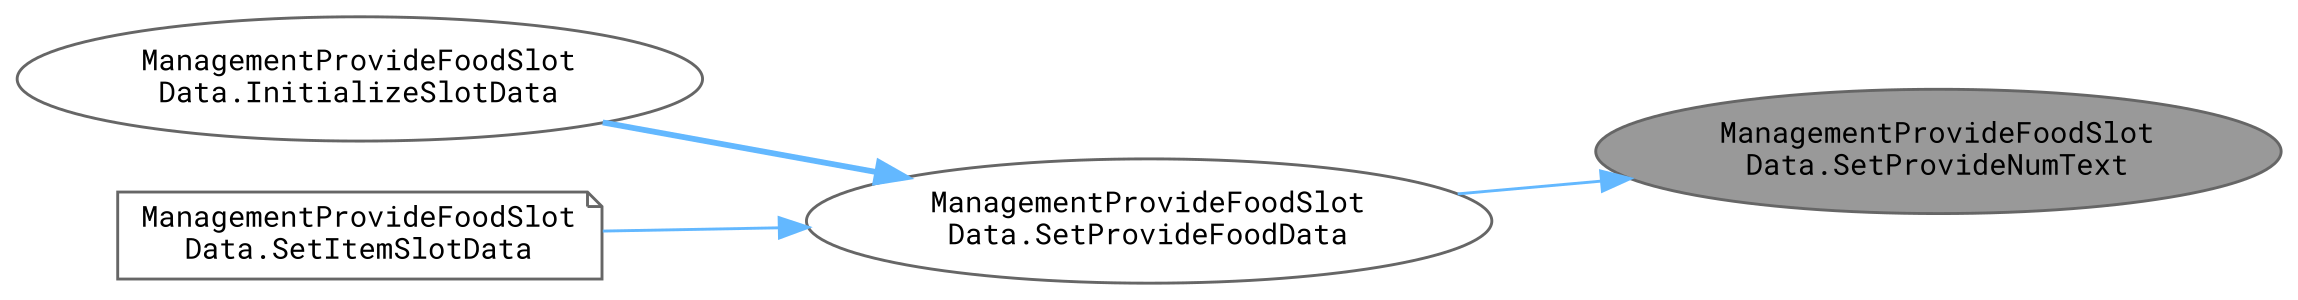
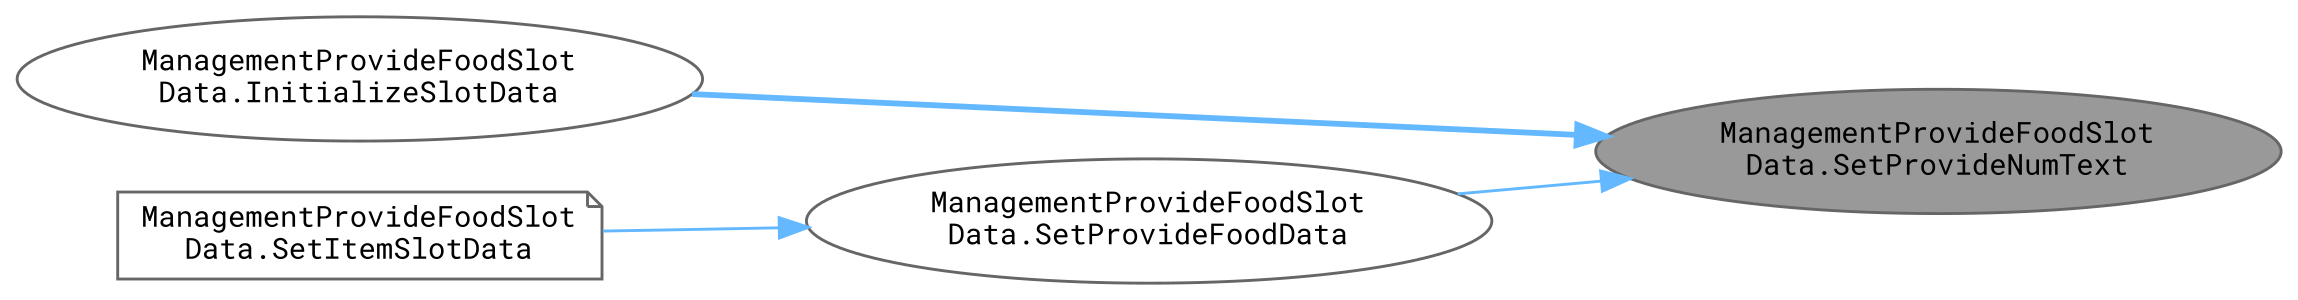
  digraph {
    fontname="Roboto Mono"
    rankdir=RL
    node [color=grey40 fillcolor=white fontname="Roboto Mono" fontsize=10 shape=ellipse style=filled]
    edge [color=steelblue1 dir=back fontname="Roboto Mono" fontsize=10 labelfontname=Helvetica labelfontsize=10 style=solid]
    n1 [color=gray40 fillcolor=grey60 fontcolor=black height=0.2 label="ManagementProvideFoodSlot\lData.SetProvideNumText" width=0.4]
    n2 [height=0.2 label="ManagementProvideFoodSlot\lData.InitializeSlotData" width=0.4]
    n3 [height=0.2 label="ManagementProvideFoodSlot\lData.SetProvideFoodData" width=0.4]
    n4 [height=0.2 label="ManagementProvideFoodSlot\lData.SetItemSlotData" shape=note width=0.4]
-   n3 -> n2 [style=bold]
+   n1 -> n2 [style=bold]
    n1 -> n3
    n3 -> n4
  }
